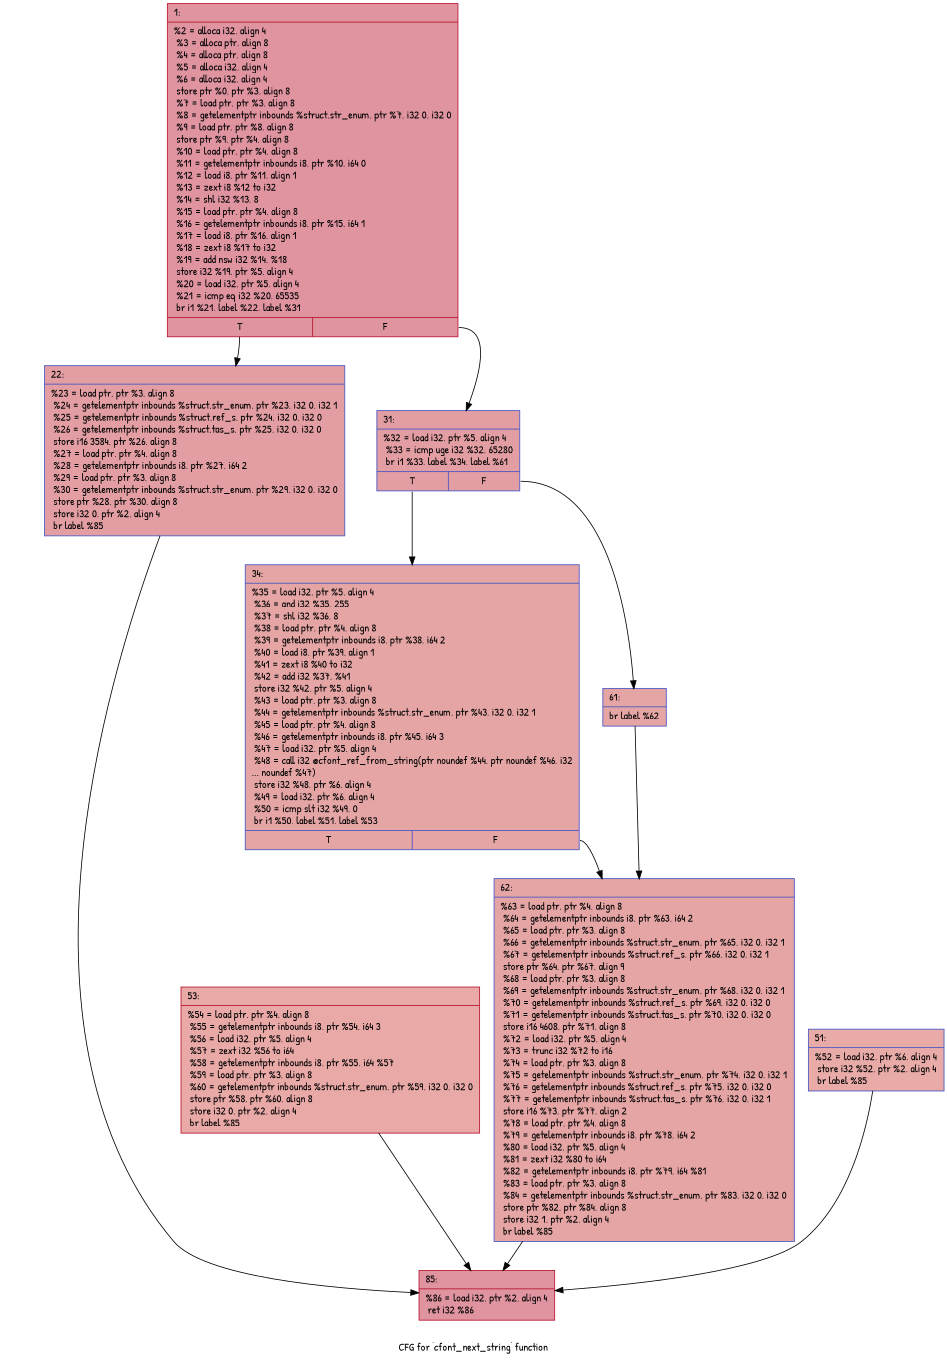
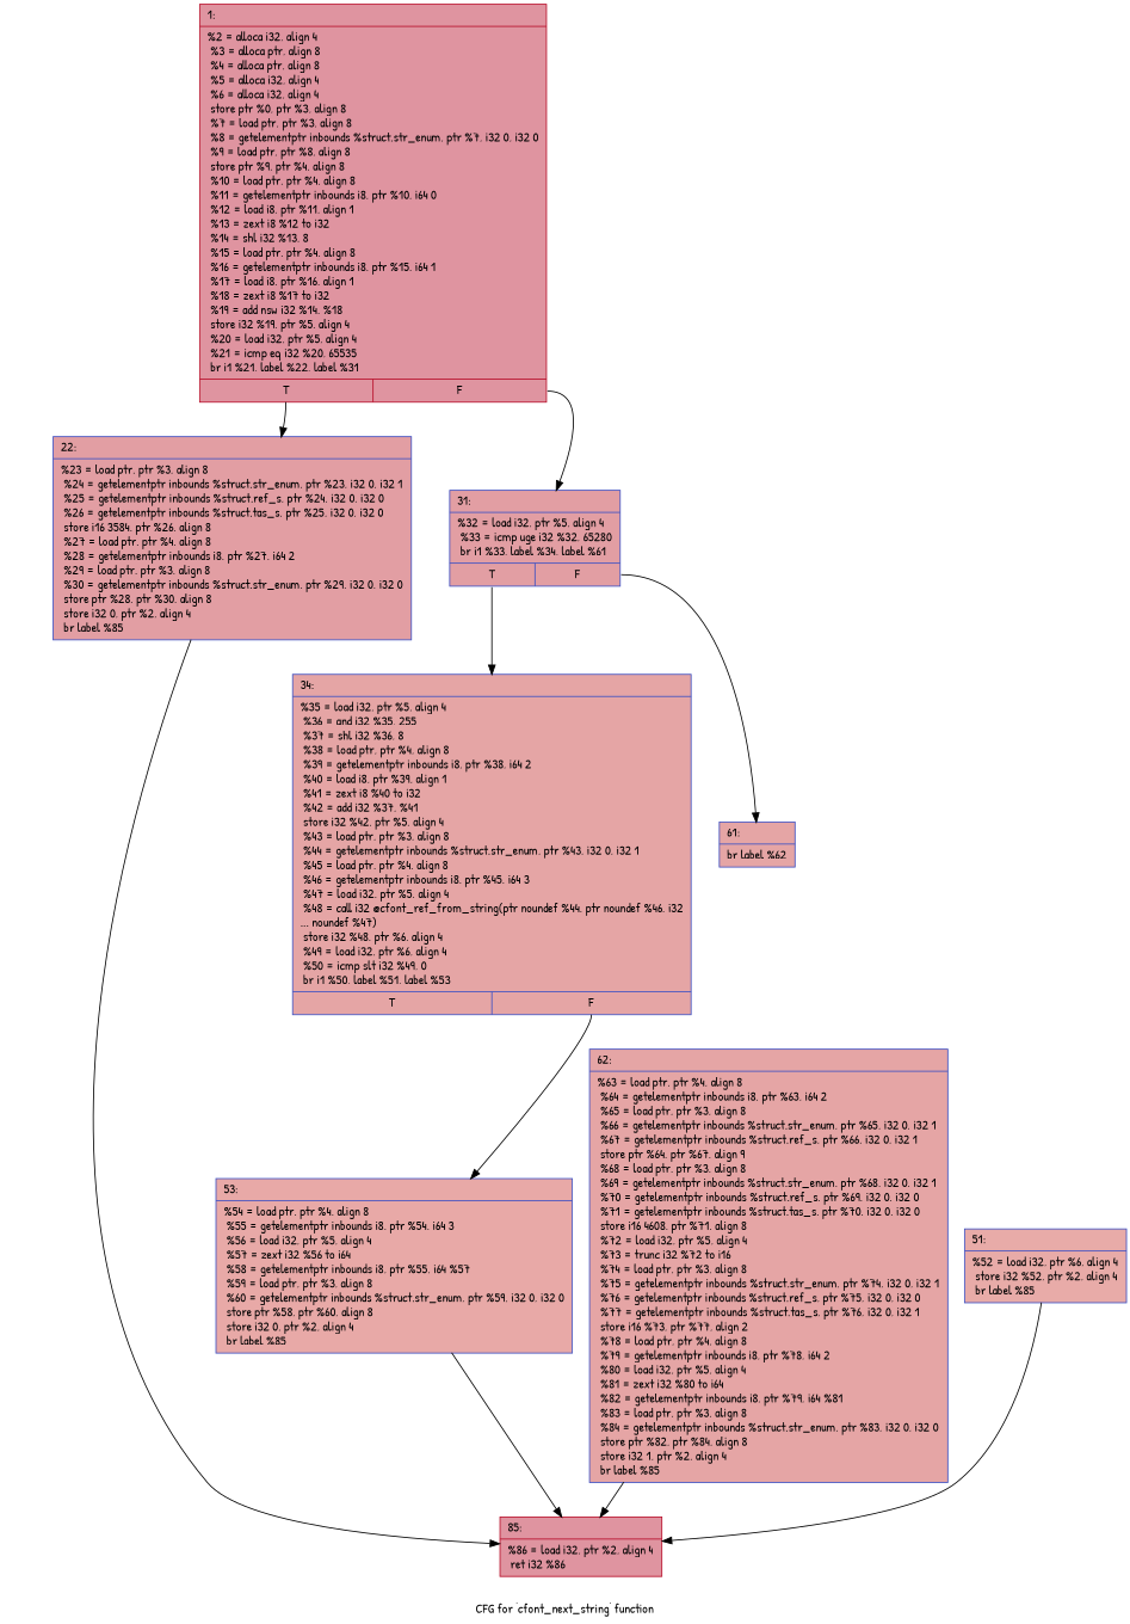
  digraph {
    fontname="Patrick Hand"
    label="CFG for 'cfont_next_string' function"
    node [color="#3d50c3ff" fillcolor="#c5333470" fontname="Patrick Hand" shape=record style=filled]
    edge [fontname="Patrick Hand"]
    n1 [color="#b70d28ff" fillcolor="#b70d2870" label="{1:\l|  %2 = alloca i32, align 4\l  %3 = alloca ptr, align 8\l  %4 = alloca ptr, align 8\l  %5 = alloca i32, align 4\l  %6 = alloca i32, align 4\l  store ptr %0, ptr %3, align 8\l  %7 = load ptr, ptr %3, align 8\l  %8 = getelementptr inbounds %struct.str_enum, ptr %7, i32 0, i32 0\l  %9 = load ptr, ptr %8, align 8\l  store ptr %9, ptr %4, align 8\l  %10 = load ptr, ptr %4, align 8\l  %11 = getelementptr inbounds i8, ptr %10, i64 0\l  %12 = load i8, ptr %11, align 1\l  %13 = zext i8 %12 to i32\l  %14 = shl i32 %13, 8\l  %15 = load ptr, ptr %4, align 8\l  %16 = getelementptr inbounds i8, ptr %15, i64 1\l  %17 = load i8, ptr %16, align 1\l  %18 = zext i8 %17 to i32\l  %19 = add nsw i32 %14, %18\l  store i32 %19, ptr %5, align 4\l  %20 = load i32, ptr %5, align 4\l  %21 = icmp eq i32 %20, 65535\l  br i1 %21, label %22, label %31\l|{<s0>T|<s1>F}}"]
    n2 [fillcolor="#be242e70" label="{22:\l|  %23 = load ptr, ptr %3, align 8\l  %24 = getelementptr inbounds %struct.str_enum, ptr %23, i32 0, i32 1\l  %25 = getelementptr inbounds %struct.ref_s, ptr %24, i32 0, i32 0\l  %26 = getelementptr inbounds %struct.tas_s, ptr %25, i32 0, i32 0\l  store i16 3584, ptr %26, align 8\l  %27 = load ptr, ptr %4, align 8\l  %28 = getelementptr inbounds i8, ptr %27, i64 2\l  %29 = load ptr, ptr %3, align 8\l  %30 = getelementptr inbounds %struct.str_enum, ptr %29, i32 0, i32 0\l  store ptr %28, ptr %30, align 8\l  store i32 0, ptr %2, align 4\l  br label %85\l}"]
    n3 [fillcolor="#be242e70" label="{31:\l|  %32 = load i32, ptr %5, align 4\l  %33 = icmp uge i32 %32, 65280\l  br i1 %33, label %34, label %61\l|{<s0>T|<s1>F}}"]
    n4 [color="#b70d28ff" fillcolor="#b70d2870" label="{85:\l|  %86 = load i32, ptr %2, align 4\l  ret i32 %86\l}"]
    n5 [label="{34:\l|  %35 = load i32, ptr %5, align 4\l  %36 = and i32 %35, 255\l  %37 = shl i32 %36, 8\l  %38 = load ptr, ptr %4, align 8\l  %39 = getelementptr inbounds i8, ptr %38, i64 2\l  %40 = load i8, ptr %39, align 1\l  %41 = zext i8 %40 to i32\l  %42 = add i32 %37, %41\l  store i32 %42, ptr %5, align 4\l  %43 = load ptr, ptr %3, align 8\l  %44 = getelementptr inbounds %struct.str_enum, ptr %43, i32 0, i32 1\l  %45 = load ptr, ptr %4, align 8\l  %46 = getelementptr inbounds i8, ptr %45, i64 3\l  %47 = load i32, ptr %5, align 4\l  %48 = call i32 @cfont_ref_from_string(ptr noundef %44, ptr noundef %46, i32\l... noundef %47)\l  store i32 %48, ptr %6, align 4\l  %49 = load i32, ptr %6, align 4\l  %50 = icmp slt i32 %49, 0\l  br i1 %50, label %51, label %53\l|{<s0>T|<s1>F}}"]
    n6 [label="{61:\l|  br label %62\l}"]
-   n7 [color="#b70d28ff" fillcolor="#ca3b3770" label="{53:\l|  %54 = load ptr, ptr %4, align 8\l  %55 = getelementptr inbounds i8, ptr %54, i64 3\l  %56 = load i32, ptr %5, align 4\l  %57 = zext i32 %56 to i64\l  %58 = getelementptr inbounds i8, ptr %55, i64 %57\l  %59 = load ptr, ptr %3, align 8\l  %60 = getelementptr inbounds %struct.str_enum, ptr %59, i32 0, i32 0\l  store ptr %58, ptr %60, align 8\l  store i32 0, ptr %2, align 4\l  br label %85\l}"]
+   n7 [fillcolor="#ca3b3770" label="{53:\l|  %54 = load ptr, ptr %4, align 8\l  %55 = getelementptr inbounds i8, ptr %54, i64 3\l  %56 = load i32, ptr %5, align 4\l  %57 = zext i32 %56 to i64\l  %58 = getelementptr inbounds i8, ptr %55, i64 %57\l  %59 = load ptr, ptr %3, align 8\l  %60 = getelementptr inbounds %struct.str_enum, ptr %59, i32 0, i32 0\l  store ptr %58, ptr %60, align 8\l  store i32 0, ptr %2, align 4\l  br label %85\l}"]
    n8 [label="{62:\l|  %63 = load ptr, ptr %4, align 8\l  %64 = getelementptr inbounds i8, ptr %63, i64 2\l  %65 = load ptr, ptr %3, align 8\l  %66 = getelementptr inbounds %struct.str_enum, ptr %65, i32 0, i32 1\l  %67 = getelementptr inbounds %struct.ref_s, ptr %66, i32 0, i32 1\l  store ptr %64, ptr %67, align 9\l  %68 = load ptr, ptr %3, align 8\l  %69 = getelementptr inbounds %struct.str_enum, ptr %68, i32 0, i32 1\l  %70 = getelementptr inbounds %struct.ref_s, ptr %69, i32 0, i32 0\l  %71 = getelementptr inbounds %struct.tas_s, ptr %70, i32 0, i32 0\l  store i16 4608, ptr %71, align 8\l  %72 = load i32, ptr %5, align 4\l  %73 = trunc i32 %72 to i16\l  %74 = load ptr, ptr %3, align 8\l  %75 = getelementptr inbounds %struct.str_enum, ptr %74, i32 0, i32 1\l  %76 = getelementptr inbounds %struct.ref_s, ptr %75, i32 0, i32 0\l  %77 = getelementptr inbounds %struct.tas_s, ptr %76, i32 0, i32 1\l  store i16 %73, ptr %77, align 2\l  %78 = load ptr, ptr %4, align 8\l  %79 = getelementptr inbounds i8, ptr %78, i64 2\l  %80 = load i32, ptr %5, align 4\l  %81 = zext i32 %80 to i64\l  %82 = getelementptr inbounds i8, ptr %79, i64 %81\l  %83 = load ptr, ptr %3, align 8\l  %84 = getelementptr inbounds %struct.str_enum, ptr %83, i32 0, i32 0\l  store ptr %82, ptr %84, align 8\l  store i32 1, ptr %2, align 4\l  br label %85\l}"]
    n9 [fillcolor="#cc403a70" label="{51:\l|  %52 = load i32, ptr %6, align 4\l  store i32 %52, ptr %2, align 4\l  br label %85\l}"]
    n1 -> n2 [tailport=s0]
    n1 -> n3 [tailport=s1]
    n2 -> n4
    n3 -> n5 [tailport=s0]
    n3 -> n6 [tailport=s1]
-   n5 -> n8 [tailport=s1]
-   n6 -> n8
+   n5 -> n7 [tailport=s1]
    n7 -> n4
    n8 -> n4
    n9 -> n4
  }
